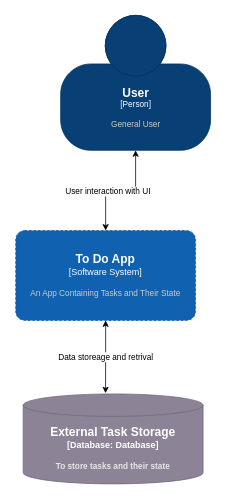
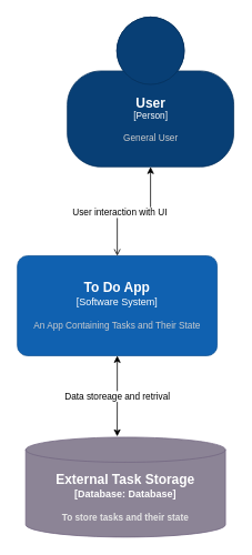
  <mxCell id="0" />
  <mxCell id="1" parent="0" />
- <mxCell id="2" value="" style="edgeStyle=orthogonalEdgeStyle;rounded=0;orthogonalLoop=1;jettySize=auto;html=1;metaEdit=0;fontStyle=0;startArrow=classic;startFill=1;" parent="1" source="4" target="6" edge="1"><mxGeometry relative="1" as="geometry" /></mxCell>
+ <mxCell id="2" value="" style="edgeStyle=orthogonalEdgeStyle;rounded=0;orthogonalLoop=1;jettySize=auto;html=1;metaEdit=0;fontStyle=0;startArrow=classic;startFill=1;endArrow=open;" parent="1" source="4" target="6" edge="1"><mxGeometry relative="1" as="geometry" /></mxCell>
  <mxCell id="3" value="User interaction with UI" style="edgeLabel;html=1;align=center;verticalAlign=middle;resizable=0;points=[];" parent="2" vertex="1" connectable="0"><mxGeometry x="0.235" y="1" relative="1" as="geometry"><mxPoint as="offset" /></mxGeometry></mxCell>
  <mxCell id="4" value="&lt;font style=&quot;font-size: 16px&quot;&gt;&lt;b&gt;User&lt;/b&gt;&lt;/font&gt;&lt;div&gt;[Person]&lt;/div&gt;&lt;br&gt;&lt;div&gt;&lt;font style=&quot;font-size: 11px&quot;&gt;&lt;font color=&quot;#cccccc&quot;&gt;General User&lt;/font&gt;&lt;/div&gt;" style="html=1;fontSize=11;dashed=0;whitespace=wrap;fillColor=#083F75;strokeColor=#06315C;fontColor=#ffffff;shape=mxgraph.c4.person2;align=center;metaEdit=1;points=[[0.5,0,0],[1,0.5,0],[1,0.75,0],[0.75,1,0],[0.5,1,0],[0.25,1,0],[0,0.75,0],[0,0.5,0]];resizable=0;" parent="1" vertex="1"><mxGeometry x="80" y="20" width="200" height="180" as="geometry" /></mxCell>
  <mxCell id="5" value="Data storeage and retrival" style="edgeStyle=orthogonalEdgeStyle;rounded=0;orthogonalLoop=1;jettySize=auto;html=1;entryX=0.458;entryY=-0.008;entryDx=0;entryDy=0;entryPerimeter=0;startArrow=classic;startFill=1;" parent="1" source="6" target="7" edge="1"><mxGeometry relative="1" as="geometry"><mxPoint x="140" y="537" as="targetPoint" /></mxGeometry></mxCell>
- <mxCell id="6" value="&lt;font style=&quot;font-size: 16px&quot;&gt;&lt;b&gt;To Do App&lt;/b&gt;&lt;/font&gt;&lt;div&gt;[Software System]&lt;/div&gt;&lt;br&gt;&lt;div&gt;&lt;font style=&quot;font-size: 11px&quot;&gt;&lt;font color=&quot;#cccccc&quot;&gt;An App Containing Tasks and Their State&lt;/font&gt;&lt;/div&gt;" style="rounded=1;whiteSpace=wrap;html=1;labelBackgroundColor=none;fillColor=#1061B0;fontColor=#ffffff;align=center;arcSize=10;strokeColor=#0D5091;metaEdit=1;resizable=0;points=[[0.25,0,0],[0.5,0,0],[0.75,0,0],[1,0.25,0],[1,0.5,0],[1,0.75,0],[0.75,1,0],[0.5,1,0],[0.25,1,0],[0,0.75,0],[0,0.5,0],[0,0.25,0]];dashed=1;" parent="1" vertex="1"><mxGeometry x="20" y="307" width="240" height="120" as="geometry" /></mxCell>
+ <mxCell id="6" value="&lt;font style=&quot;font-size: 16px&quot;&gt;&lt;b&gt;To Do App&lt;/b&gt;&lt;/font&gt;&lt;div&gt;[Software System]&lt;/div&gt;&lt;br&gt;&lt;div&gt;&lt;font style=&quot;font-size: 11px&quot;&gt;&lt;font color=&quot;#cccccc&quot;&gt;An App Containing Tasks and Their State&lt;/font&gt;&lt;/div&gt;" style="rounded=1;whiteSpace=wrap;html=1;labelBackgroundColor=none;fillColor=#1061B0;fontColor=#ffffff;align=center;arcSize=10;strokeColor=#0D5091;metaEdit=1;resizable=0;points=[[0.25,0,0],[0.5,0,0],[0.75,0,0],[1,0.25,0],[1,0.5,0],[1,0.75,0],[0.75,1,0],[0.5,1,0],[0.25,1,0],[0,0.75,0],[0,0.5,0],[0,0.25,0]];" parent="1" vertex="1"><mxGeometry x="20" y="307" width="240" height="120" as="geometry" /></mxCell>
  <mxCell id="7" value="&lt;font style=&quot;font-size: 16px&quot;&gt;&lt;b&gt;External Task Storage&lt;/font&gt;&lt;div&gt;[Database:&amp;nbsp;Database]&lt;/div&gt;&lt;br&gt;&lt;div&gt;&lt;font style=&quot;font-size: 11px&quot;&gt;&lt;font color=&quot;#E6E6E6&quot;&gt;To store tasks and their state&lt;/font&gt;&lt;/div&gt;" style="shape=cylinder3;size=15;whiteSpace=wrap;html=1;boundedLbl=1;rounded=0;labelBackgroundColor=none;fillColor=#8C8496;fontSize=12;fontColor=#ffffff;align=center;strokeColor=#736782;metaEdit=1;points=[[0.5,0,0],[1,0.25,0],[1,0.5,0],[1,0.75,0],[0.5,1,0],[0,0.75,0],[0,0.5,0],[0,0.25,0]];resizable=0;" parent="1" vertex="1"><mxGeometry x="30" y="525" width="240" height="120" as="geometry" /></mxCell>
